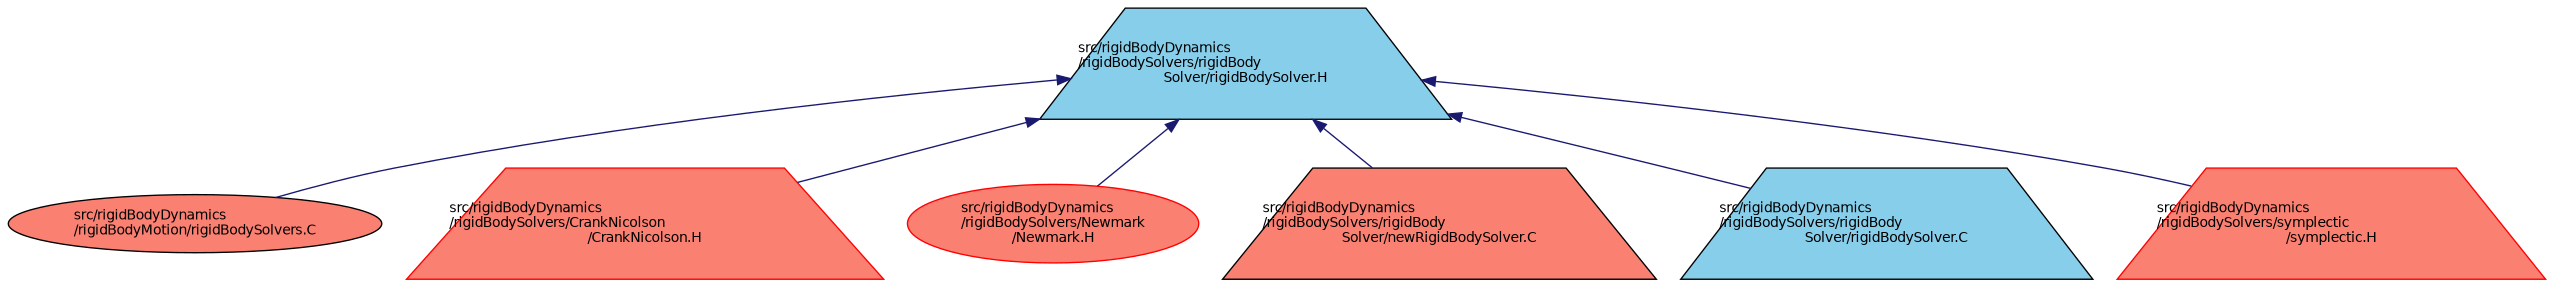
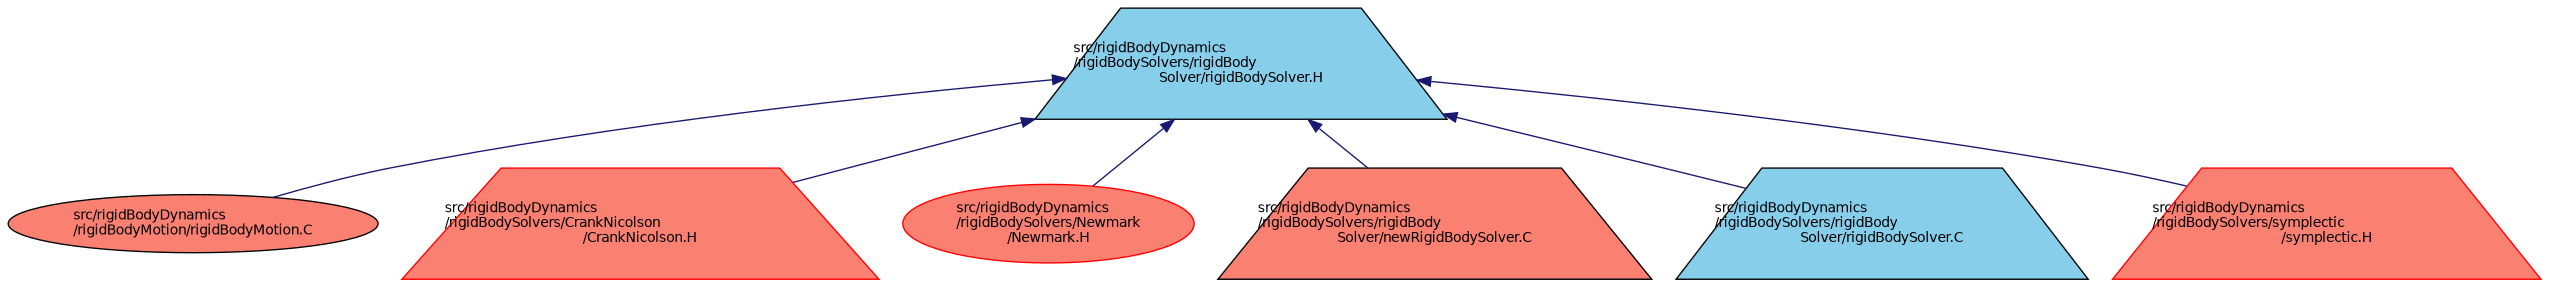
  digraph {
    node [color=black fillcolor=salmon fontname=Helvetica fontsize=10 shape=trapezium style=filled]
    edge [color=midnightblue dir=back fontname=Helvetica fontsize=10 labelfontname=Helvetica labelfontsize=10 style=solid]
    n1 [fillcolor=skyblue fontcolor=black height=0.2 label="src/rigidBodyDynamics\l/rigidBodySolvers/rigidBody\lSolver/rigidBodySolver.H" width=0.4]
-   n2 [height=0.2 label="src/rigidBodyDynamics\l/rigidBodyMotion/rigidBodySolvers.C" shape=ellipse width=0.4]
+   n2 [height=0.2 label="src/rigidBodyDynamics\l/rigidBodyMotion/rigidBodyMotion.C" shape=ellipse width=0.4]
    n3 [color=red height=0.2 label="src/rigidBodyDynamics\l/rigidBodySolvers/CrankNicolson\l/CrankNicolson.H" width=0.4]
    n4 [color=red height=0.2 label="src/rigidBodyDynamics\l/rigidBodySolvers/Newmark\l/Newmark.H" shape=ellipse width=0.4]
    n5 [height=0.2 label="src/rigidBodyDynamics\l/rigidBodySolvers/rigidBody\lSolver/newRigidBodySolver.C" width=0.4]
    n6 [height=0.2 label="src/rigidBodyDynamics\l/rigidBodySolvers/rigidBody\lSolver/rigidBodySolver.C" width=0.4 fillcolor=skyblue]
    n7 [color=red height=0.2 label="src/rigidBodyDynamics\l/rigidBodySolvers/symplectic\l/symplectic.H" width=0.4]
    n1 -> n2
    n1 -> n3
    n1 -> n4
    n1 -> n5
    n1 -> n6
    n1 -> n7
  }
